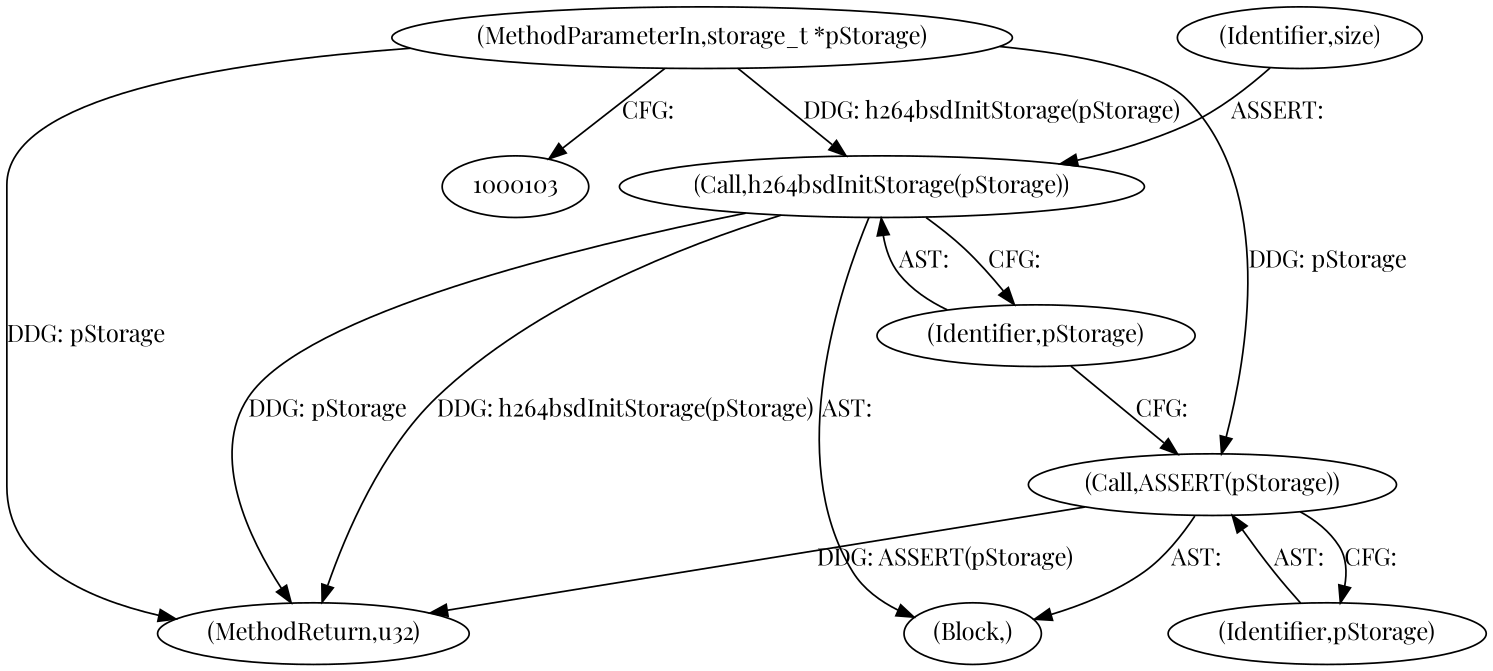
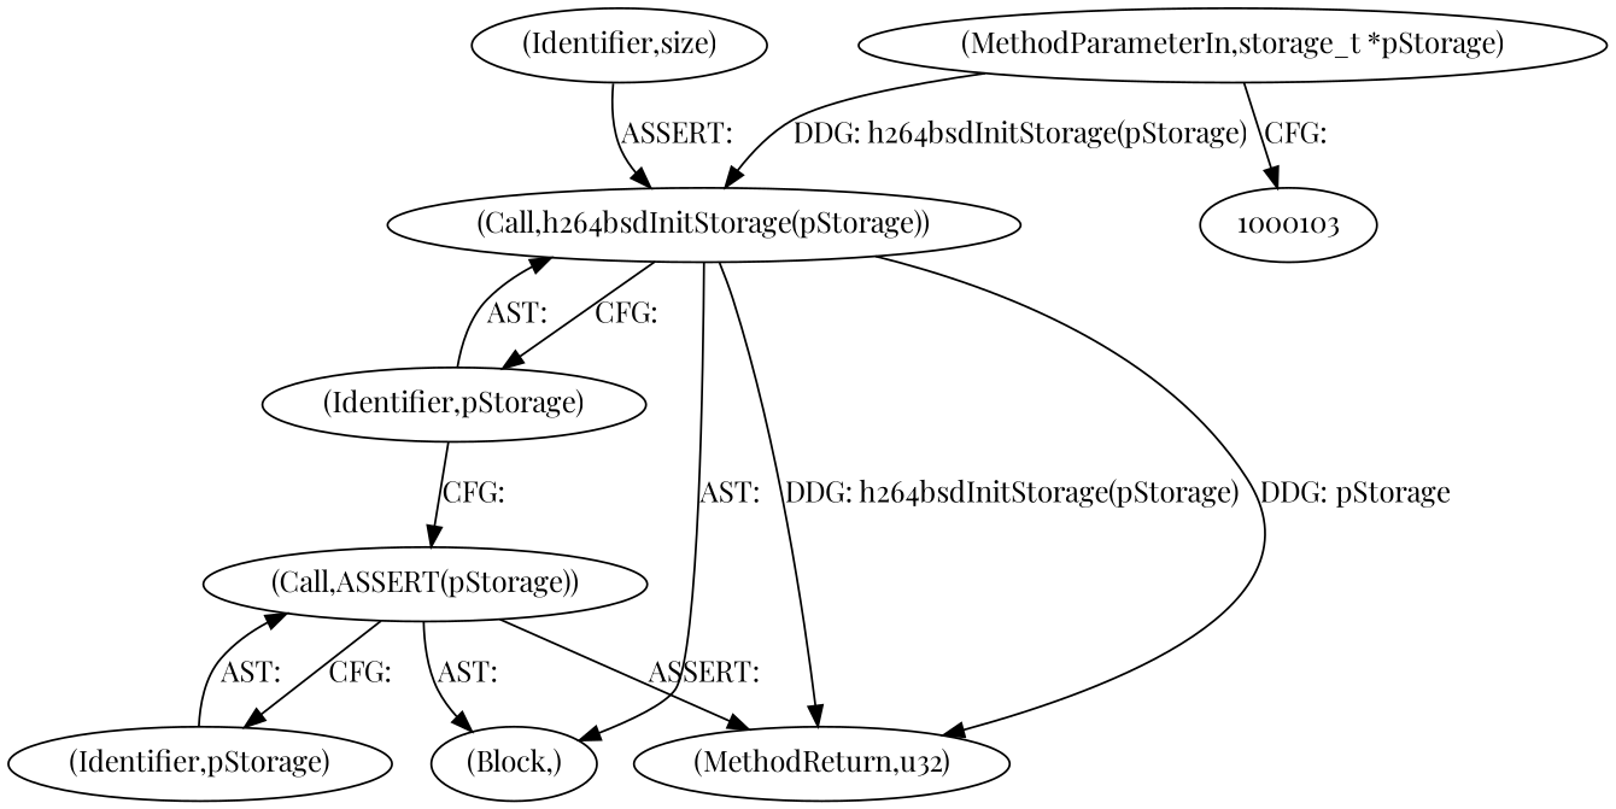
  digraph {
    fontname="Playfair Display"
    node [fontname="Playfair Display"]
    edge [fontname="Playfair Display"]
    n1 [label="(Call,ASSERT(pStorage))"]
    n2 [label="(Identifier,pStorage)"]
    n3 [label="(MethodReturn,u32)"]
    n4 [label="(Block,)"]
    n5 [label="(Call,h264bsdInitStorage(pStorage))"]
    n6 [label="(Identifier,pStorage)"]
    n7 [label="(MethodParameterIn,storage_t *pStorage)"]
    1000103
    n9 [label="(Identifier,size)"]
    n1 -> n2 [label="CFG: "]
-   n1 -> n3 [label="DDG: ASSERT(pStorage)"]
+   n1 -> n3 [label="ASSERT: "]
    n1 -> n4 [label="AST: "]
    n2 -> n1 [label="AST: "]
    n5 -> n3 [label="DDG: h264bsdInitStorage(pStorage)"]
    n5 -> n3 [label="DDG: pStorage"]
    n5 -> n4 [label="AST: "]
    n5 -> n6 [label="CFG: "]
    n6 -> n1 [label="CFG: "]
    n6 -> n5 [label="AST: "]
-   n7 -> n1 [label="DDG: pStorage"]
-   n7 -> n3 [label="DDG: pStorage"]
    n7 -> n5 [label="DDG: h264bsdInitStorage(pStorage)"]
    n7 -> 1000103 [label="CFG: "]
    n9 -> n5 [label="ASSERT: "]
  }
